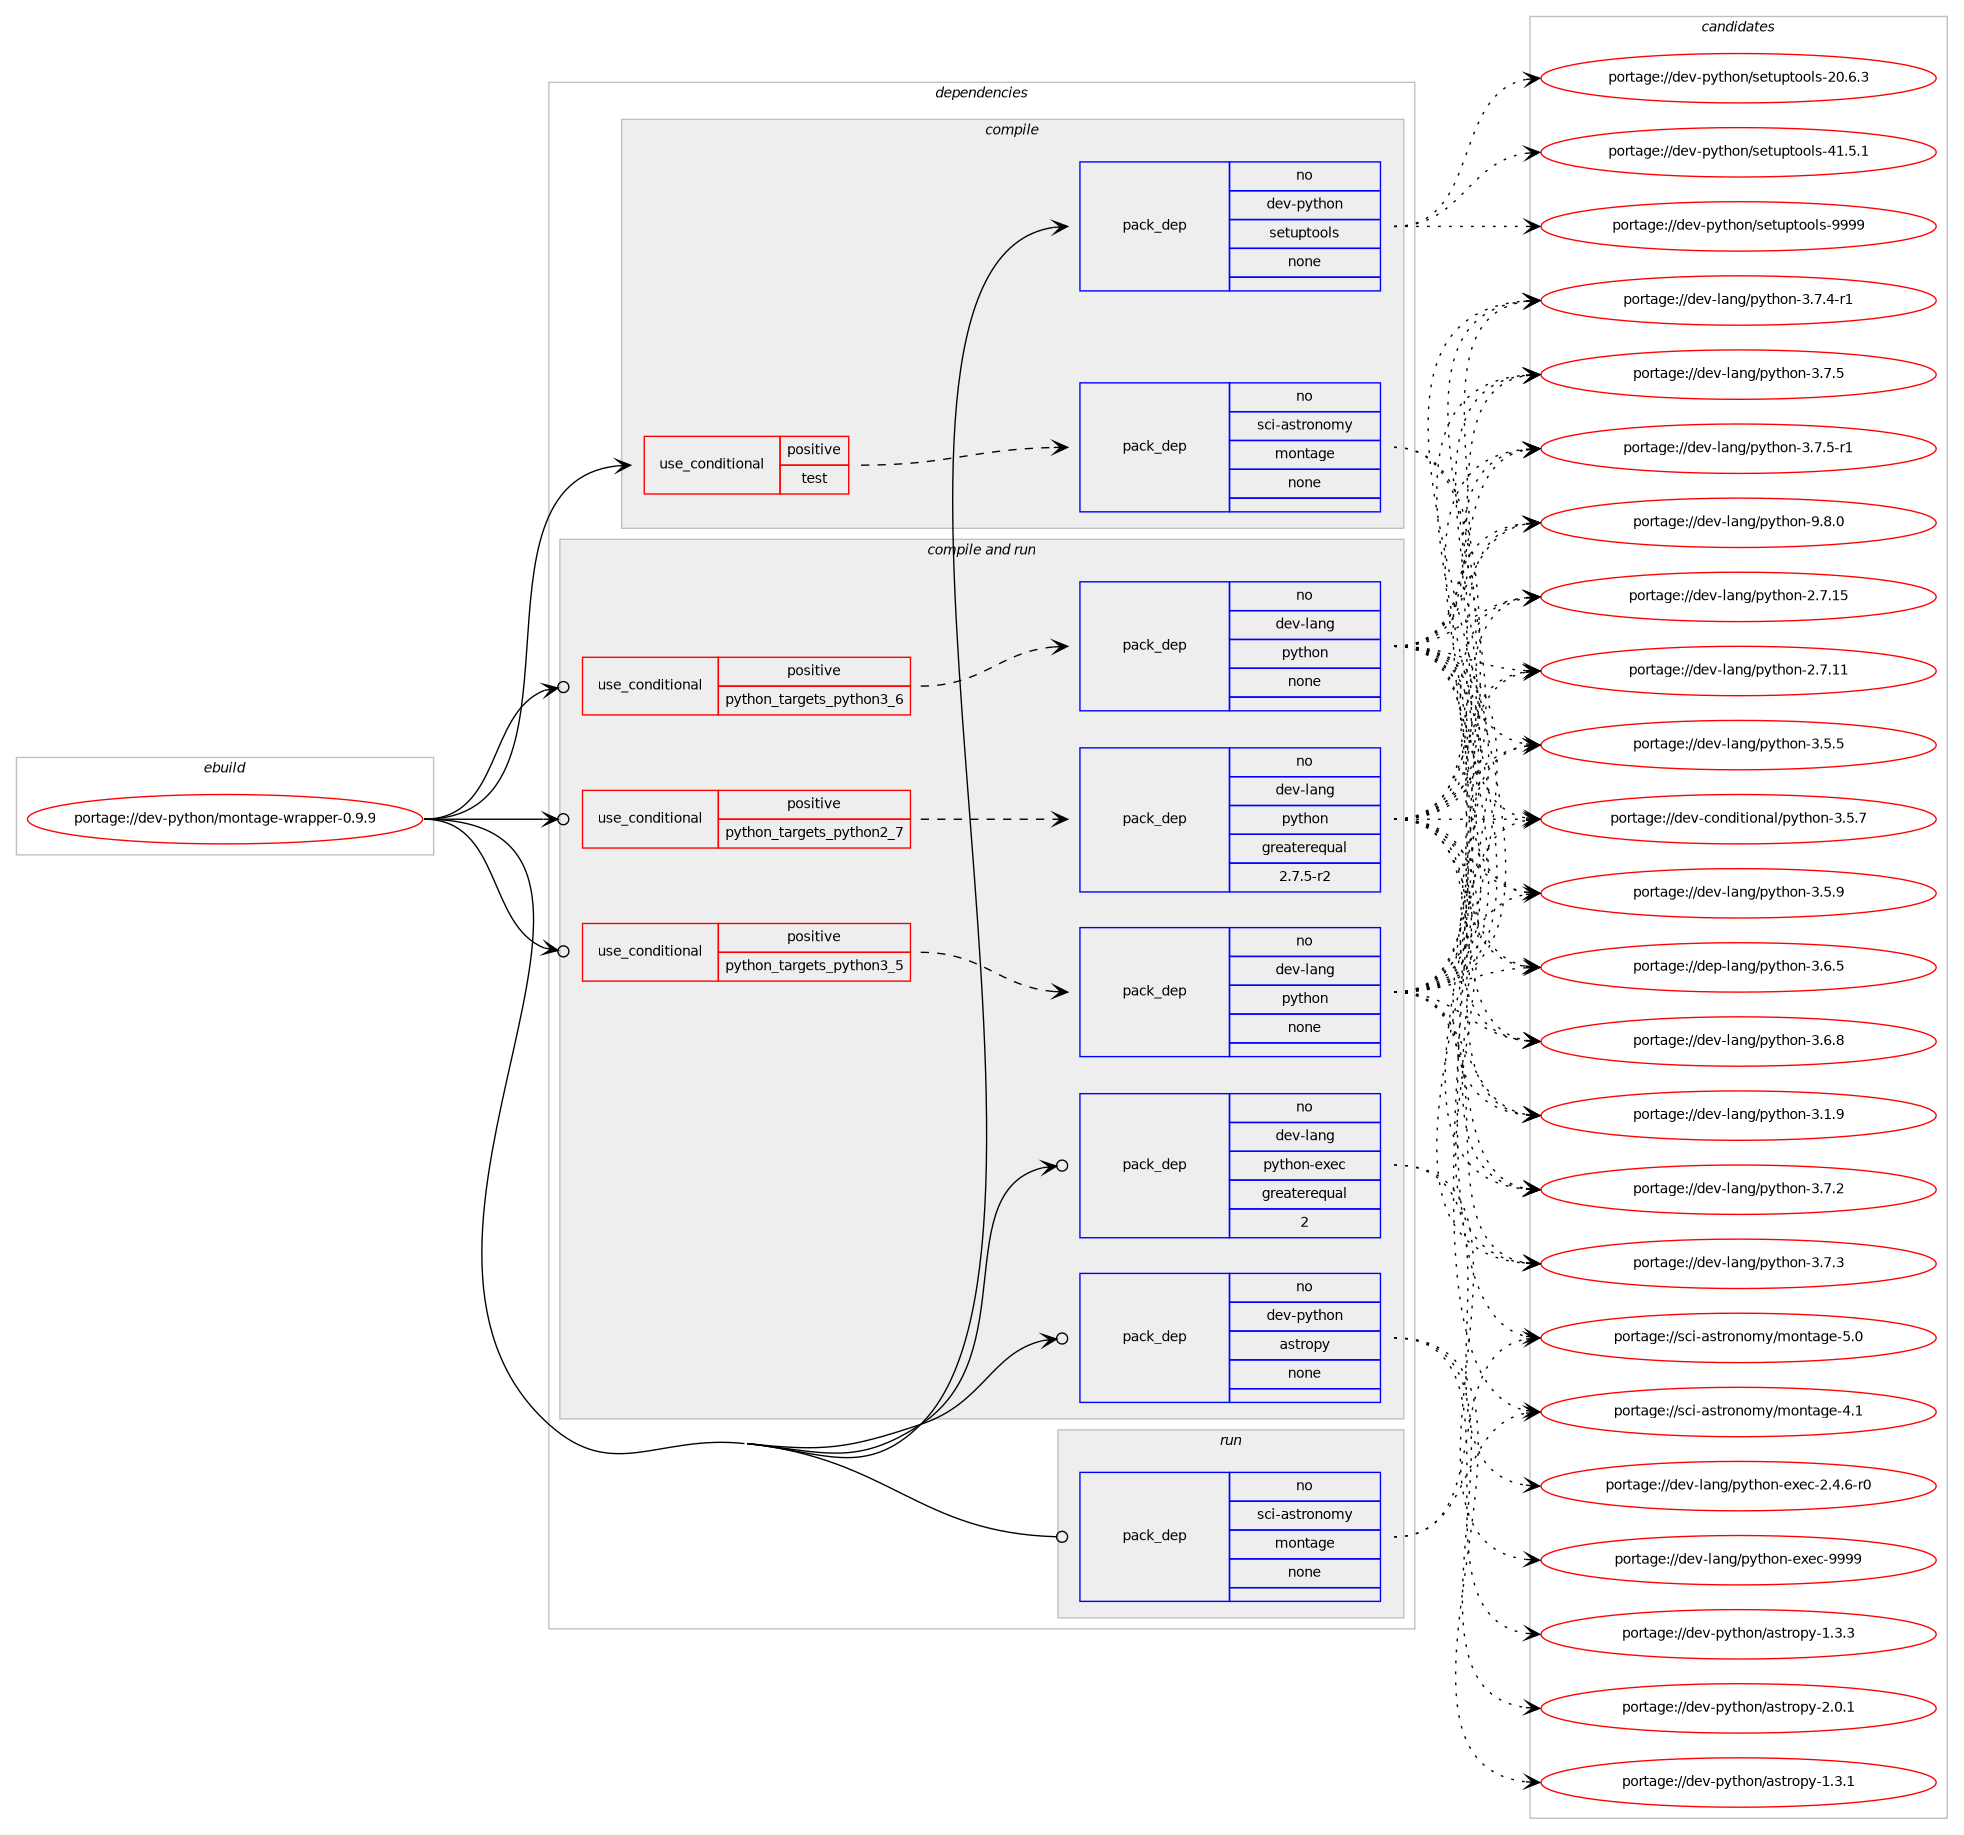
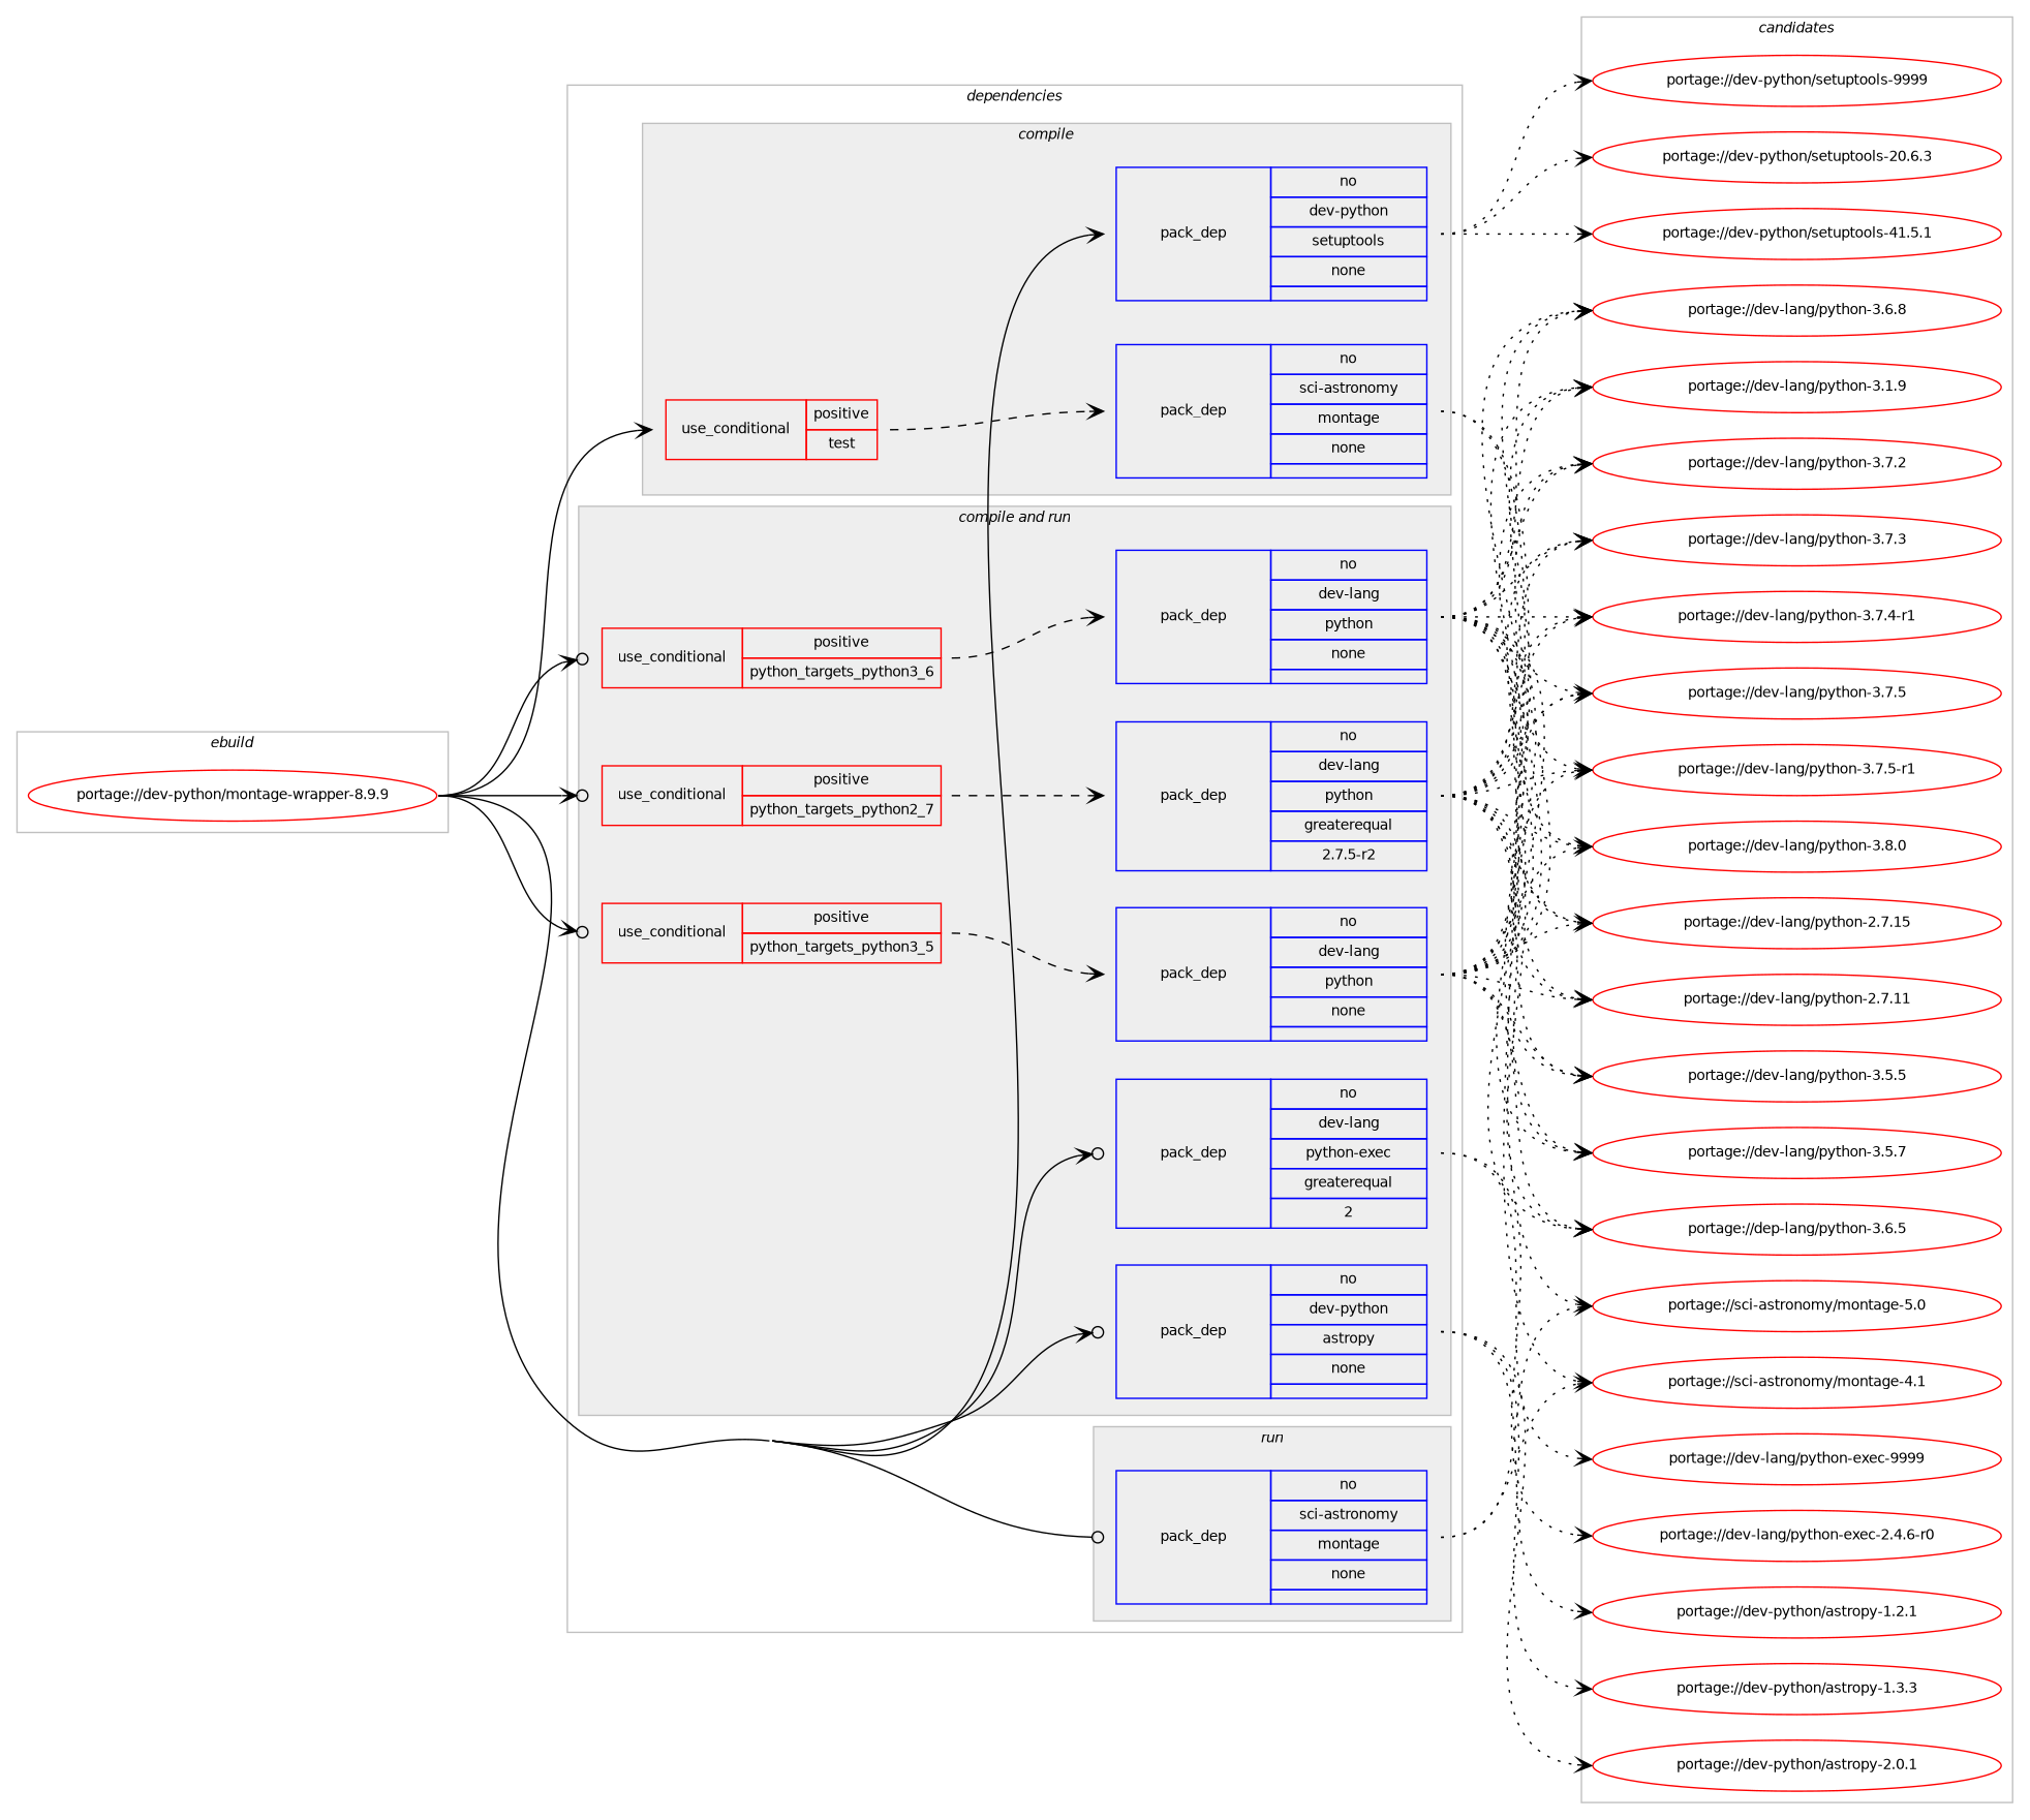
  digraph {
    compound=true
    concentrate=true
    fontname=Helvetica
    fontsize=10
    newrank=true
    rankdir=LR
    ranksep=1.5
    node [color=red fontname=Helvetica fontsize=10]
    edge [arrowhead=vee headport=w style=dotted tailport=e weight=100]
-   n1 [label="portage://dev-python/montage-wrapper-0.9.9" width=4]
+   n1 [label="portage://dev-python/montage-wrapper-8.9.9" width=4]
    n2 [color=blue label=<<TABLE BORDER="0" CELLBORDER="1" CELLSPACING="0" CELLPADDING="4" WIDTH="220"><TR><TD ROWSPAN="6" CELLPADDING="30">pack_dep</TD></TR><TR><TD WIDTH="110">no</TD></TR><TR><TD>sci-astronomy</TD></TR><TR><TD>montage</TD></TR><TR><TD>none</TD></TR><TR><TD></TD></TR></TABLE>> shape=none]
    n3 [label=<<TABLE BORDER="0" CELLBORDER="1" CELLSPACING="0" CELLPADDING="4"><TR><TD ROWSPAN="3" CELLPADDING="10">use_conditional</TD></TR><TR><TD>positive</TD></TR><TR><TD>test</TD></TR></TABLE>> shape=none]
    n4 [color=blue label=<<TABLE BORDER="0" CELLBORDER="1" CELLSPACING="0" CELLPADDING="4" WIDTH="220"><TR><TD ROWSPAN="6" CELLPADDING="30">pack_dep</TD></TR><TR><TD WIDTH="110">no</TD></TR><TR><TD>dev-python</TD></TR><TR><TD>setuptools</TD></TR><TR><TD>none</TD></TR><TR><TD></TD></TR></TABLE>> shape=none]
    n5 [color=blue label=<<TABLE BORDER="0" CELLBORDER="1" CELLSPACING="0" CELLPADDING="4" WIDTH="220"><TR><TD ROWSPAN="6" CELLPADDING="30">pack_dep</TD></TR><TR><TD WIDTH="110">no</TD></TR><TR><TD>dev-lang</TD></TR><TR><TD>python</TD></TR><TR><TD>greaterequal</TD></TR><TR><TD>2.7.5-r2</TD></TR></TABLE>> shape=none]
    n6 [label=<<TABLE BORDER="0" CELLBORDER="1" CELLSPACING="0" CELLPADDING="4"><TR><TD ROWSPAN="3" CELLPADDING="10">use_conditional</TD></TR><TR><TD>positive</TD></TR><TR><TD>python_targets_python2_7</TD></TR></TABLE>> shape=none]
    n7 [color=blue label=<<TABLE BORDER="0" CELLBORDER="1" CELLSPACING="0" CELLPADDING="4" WIDTH="220"><TR><TD ROWSPAN="6" CELLPADDING="30">pack_dep</TD></TR><TR><TD WIDTH="110">no</TD></TR><TR><TD>dev-lang</TD></TR><TR><TD>python</TD></TR><TR><TD>none</TD></TR><TR><TD></TD></TR></TABLE>> shape=none]
    n8 [label=<<TABLE BORDER="0" CELLBORDER="1" CELLSPACING="0" CELLPADDING="4"><TR><TD ROWSPAN="3" CELLPADDING="10">use_conditional</TD></TR><TR><TD>positive</TD></TR><TR><TD>python_targets_python3_5</TD></TR></TABLE>> shape=none]
    n9 [color=blue label=<<TABLE BORDER="0" CELLBORDER="1" CELLSPACING="0" CELLPADDING="4" WIDTH="220"><TR><TD ROWSPAN="6" CELLPADDING="30">pack_dep</TD></TR><TR><TD WIDTH="110">no</TD></TR><TR><TD>dev-lang</TD></TR><TR><TD>python</TD></TR><TR><TD>none</TD></TR><TR><TD></TD></TR></TABLE>> shape=none]
    n10 [label=<<TABLE BORDER="0" CELLBORDER="1" CELLSPACING="0" CELLPADDING="4"><TR><TD ROWSPAN="3" CELLPADDING="10">use_conditional</TD></TR><TR><TD>positive</TD></TR><TR><TD>python_targets_python3_6</TD></TR></TABLE>> shape=none]
    n11 [color=blue label=<<TABLE BORDER="0" CELLBORDER="1" CELLSPACING="0" CELLPADDING="4" WIDTH="220"><TR><TD ROWSPAN="6" CELLPADDING="30">pack_dep</TD></TR><TR><TD WIDTH="110">no</TD></TR><TR><TD>dev-lang</TD></TR><TR><TD>python-exec</TD></TR><TR><TD>greaterequal</TD></TR><TR><TD>2</TD></TR></TABLE>> shape=none]
    n12 [color=blue label=<<TABLE BORDER="0" CELLBORDER="1" CELLSPACING="0" CELLPADDING="4" WIDTH="220"><TR><TD ROWSPAN="6" CELLPADDING="30">pack_dep</TD></TR><TR><TD WIDTH="110">no</TD></TR><TR><TD>dev-python</TD></TR><TR><TD>astropy</TD></TR><TR><TD>none</TD></TR><TR><TD></TD></TR></TABLE>> shape=none]
    n13 [color=blue label=<<TABLE BORDER="0" CELLBORDER="1" CELLSPACING="0" CELLPADDING="4" WIDTH="220"><TR><TD ROWSPAN="6" CELLPADDING="30">pack_dep</TD></TR><TR><TD WIDTH="110">no</TD></TR><TR><TD>sci-astronomy</TD></TR><TR><TD>montage</TD></TR><TR><TD>none</TD></TR><TR><TD></TD></TR></TABLE>> shape=none]
    n14 [label="portage://sci-astronomy/montage-4.1" width=4]
    n15 [label="portage://sci-astronomy/montage-5.0" width=4]
    n16 [label="portage://dev-python/setuptools-20.6.3" width=4]
    n17 [label="portage://dev-python/setuptools-41.5.1" width=4]
    n18 [label="portage://dev-python/setuptools-9999" width=4]
    n19 [label="portage://dev-lang/python-2.7.15" width=4]
    n20 [label="portage://dev-lang/python-2.7.11" width=4]
    n21 [label="portage://dev-lang/python-3.5.5" width=4]
-   n22 [label="portage://dev-conditional/python-3.5.7" width=4]
-   n23 [label="portage://dev-lang/python-3.5.9" width=4]
+   n22 [label="portage://dev-lang/python-3.5.7" width=4]
    n24 [label="portage://dep-lang/python-3.6.5" width=4]
    n25 [label="portage://dev-lang/python-3.6.8" width=4]
    n26 [label="portage://dev-lang/python-3.1.9" width=4]
    n27 [label="portage://dev-lang/python-3.7.2" width=4]
    n28 [label="portage://dev-lang/python-3.7.3" width=4]
    n29 [label="portage://dev-lang/python-3.7.4-r1" width=4]
    n30 [label="portage://dev-lang/python-3.7.5" width=4]
    n31 [label="portage://dev-lang/python-3.7.5-r1" width=4]
-   n32 [label="portage://dev-lang/python-9.8.0" width=4]
+   n32 [label="portage://dev-lang/python-3.8.0" width=4]
    n33 [label="portage://dev-lang/python-exec-2.4.6-r0" width=4]
    n34 [label="portage://dev-lang/python-exec-9999" width=4]
-   n35 [label="portage://dev-python/astropy-1.3.1" width=4]
+   n35 [label="portage://dev-python/astropy-1.2.1" width=4]
    n36 [label="portage://dev-python/astropy-1.3.3" width=4]
    n37 [label="portage://dev-python/astropy-2.0.1" width=4]
    subgraph cluster_1 {
      color=gray
      label=<<i>ebuild</i>>
      rank=same
      n1
    }
    subgraph cluster_2 {
      color=gray
      label=<<i>dependencies</i>>
      subgraph cluster_3 {
        color=gray
        fillcolor="#eeeeee"
        label=<<i>compile</i>>
        style=filled
        subgraph sub_4 {
          color=gray
          fillcolor="#eeeeee"
          label=<<i>compile</i>>
          style=filled
          n3
          subgraph sub_5 {
            color=gray
            fillcolor="#eeeeee"
            label=<<i>compile</i>>
            style=filled
            n2
          }
        }
        subgraph sub_6 {
          color=gray
          fillcolor="#eeeeee"
          label=<<i>compile</i>>
          style=filled
          n4
        }
      }
      subgraph cluster_7 {
        color=gray
        fillcolor="#eeeeee"
        label=<<i>compile and run</i>>
        style=filled
        subgraph sub_8 {
          color=gray
          fillcolor="#eeeeee"
          label=<<i>compile and run</i>>
          style=filled
          n6
          subgraph sub_9 {
            color=gray
            fillcolor="#eeeeee"
            label=<<i>compile and run</i>>
            style=filled
            n5
          }
        }
        subgraph sub_10 {
          color=gray
          fillcolor="#eeeeee"
          label=<<i>compile and run</i>>
          style=filled
          n8
          subgraph sub_11 {
            color=gray
            fillcolor="#eeeeee"
            label=<<i>compile and run</i>>
            style=filled
            n7
          }
        }
        subgraph sub_12 {
          color=gray
          fillcolor="#eeeeee"
          label=<<i>compile and run</i>>
          style=filled
          n10
          subgraph sub_13 {
            color=gray
            fillcolor="#eeeeee"
            label=<<i>compile and run</i>>
            style=filled
            n9
          }
        }
        subgraph sub_14 {
          color=gray
          fillcolor="#eeeeee"
          label=<<i>compile and run</i>>
          style=filled
          n11
        }
        subgraph sub_15 {
          color=gray
          fillcolor="#eeeeee"
          label=<<i>compile and run</i>>
          style=filled
          n12
        }
      }
      subgraph cluster_16 {
        color=gray
        fillcolor="#eeeeee"
        label=<<i>run</i>>
        style=filled
        subgraph sub_17 {
          color=gray
          fillcolor="#eeeeee"
          label=<<i>run</i>>
          style=filled
          n13
        }
      }
    }
    subgraph cluster_18 {
      color=gray
      label=<<i>candidates</i>>
      rank=same
      subgraph sub_19 {
        color=black
        label=<<i>candidates</i>>
        nodesep=1
        rank=same
        n14
        n15
      }
      subgraph sub_20 {
        color=black
        label=<<i>candidates</i>>
        nodesep=1
        rank=same
        n16
        n17
        n18
      }
      subgraph sub_21 {
        color=black
        label=<<i>candidates</i>>
        nodesep=1
        rank=same
        n19
        n20
        n21
        n22
-       n23
        n24
        n25
        n26
        n27
        n28
        n29
        n30
        n31
        n32
      }
      subgraph sub_22 {
        color=black
        label=<<i>candidates</i>>
        nodesep=1
        rank=same
        n19
        n20
        n21
        n22
-       n23
        n24
        n25
        n26
        n27
        n28
        n29
        n30
        n31
        n32
      }
      subgraph sub_23 {
        color=black
        label=<<i>candidates</i>>
        nodesep=1
        rank=same
        n19
        n20
        n21
        n22
-       n23
        n24
        n25
        n26
        n27
        n28
        n29
        n30
        n31
        n32
      }
      subgraph sub_24 {
        color=black
        label=<<i>candidates</i>>
        nodesep=1
        rank=same
        n33
        n34
      }
      subgraph sub_25 {
        color=black
        label=<<i>candidates</i>>
        nodesep=1
        rank=same
        n35
        n36
        n37
      }
      subgraph sub_26 {
        color=black
        label=<<i>candidates</i>>
        nodesep=1
        rank=same
        n14
        n15
      }
    }
    n1 -> n3 [style=solid weight=20]
    n1 -> n4 [style=solid weight=20]
    n1 -> n6 [arrowhead=odotvee style=solid weight=20]
    n1 -> n8 [arrowhead=odotvee style=solid weight=20]
    n1 -> n10 [arrowhead=odotvee style=solid weight=20]
    n1 -> n11 [arrowhead=odotvee style=solid weight=20]
    n1 -> n12 [arrowhead=odotvee style=solid weight=20]
    n1 -> n13 [arrowhead=odot style=solid weight=20]
    n2 -> n14
    n2 -> n15
    n3 -> n2 [style=dashed weight=20]
    n4 -> n16
    n4 -> n17
    n4 -> n18
    n5 -> n19
    n5 -> n20
    n5 -> n21
    n5 -> n22
-   n5 -> n23
    n5 -> n24
    n5 -> n25
    n5 -> n26
    n5 -> n27
    n5 -> n28
    n5 -> n29
    n5 -> n30
    n5 -> n31
    n5 -> n32
    n6 -> n5 [style=dashed weight=20]
    n7 -> n19
    n7 -> n20
    n7 -> n21
    n7 -> n22
-   n7 -> n23
    n7 -> n24
    n7 -> n25
    n7 -> n26
    n7 -> n27
    n7 -> n28
    n7 -> n29
    n7 -> n30
    n7 -> n31
    n7 -> n32
    n8 -> n7 [style=dashed weight=20]
    n9 -> n19
    n9 -> n20
    n9 -> n21
    n9 -> n22
-   n9 -> n23
    n9 -> n24
    n9 -> n25
    n9 -> n26
    n9 -> n27
    n9 -> n28
    n9 -> n29
    n9 -> n30
    n9 -> n31
    n9 -> n32
    n10 -> n9 [style=dashed weight=20]
    n11 -> n33
    n11 -> n34
    n12 -> n35
    n12 -> n36
    n12 -> n37
    n13 -> n14
    n13 -> n15
  }
